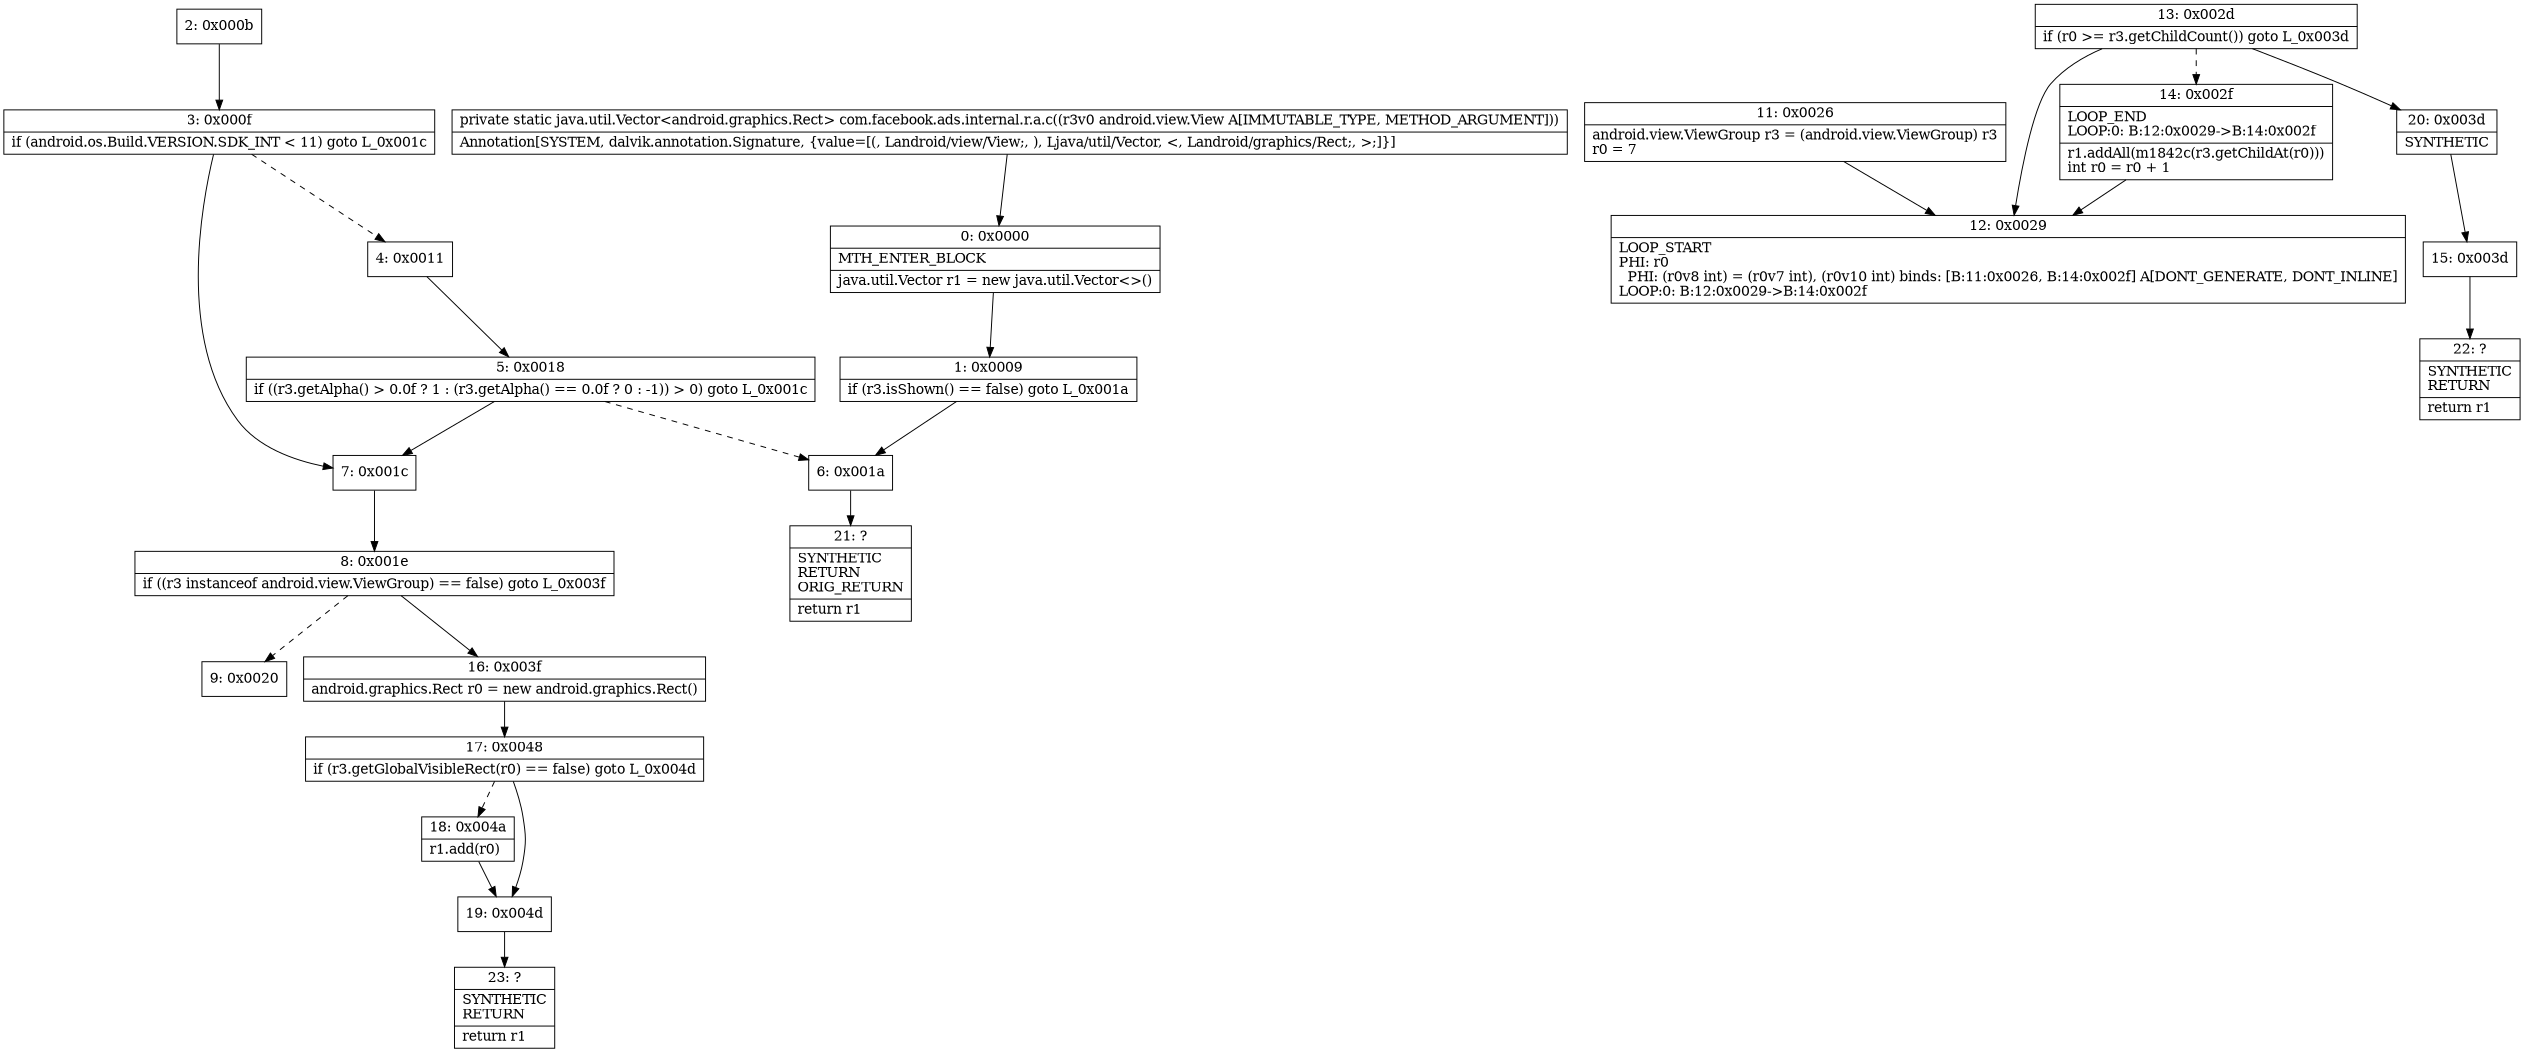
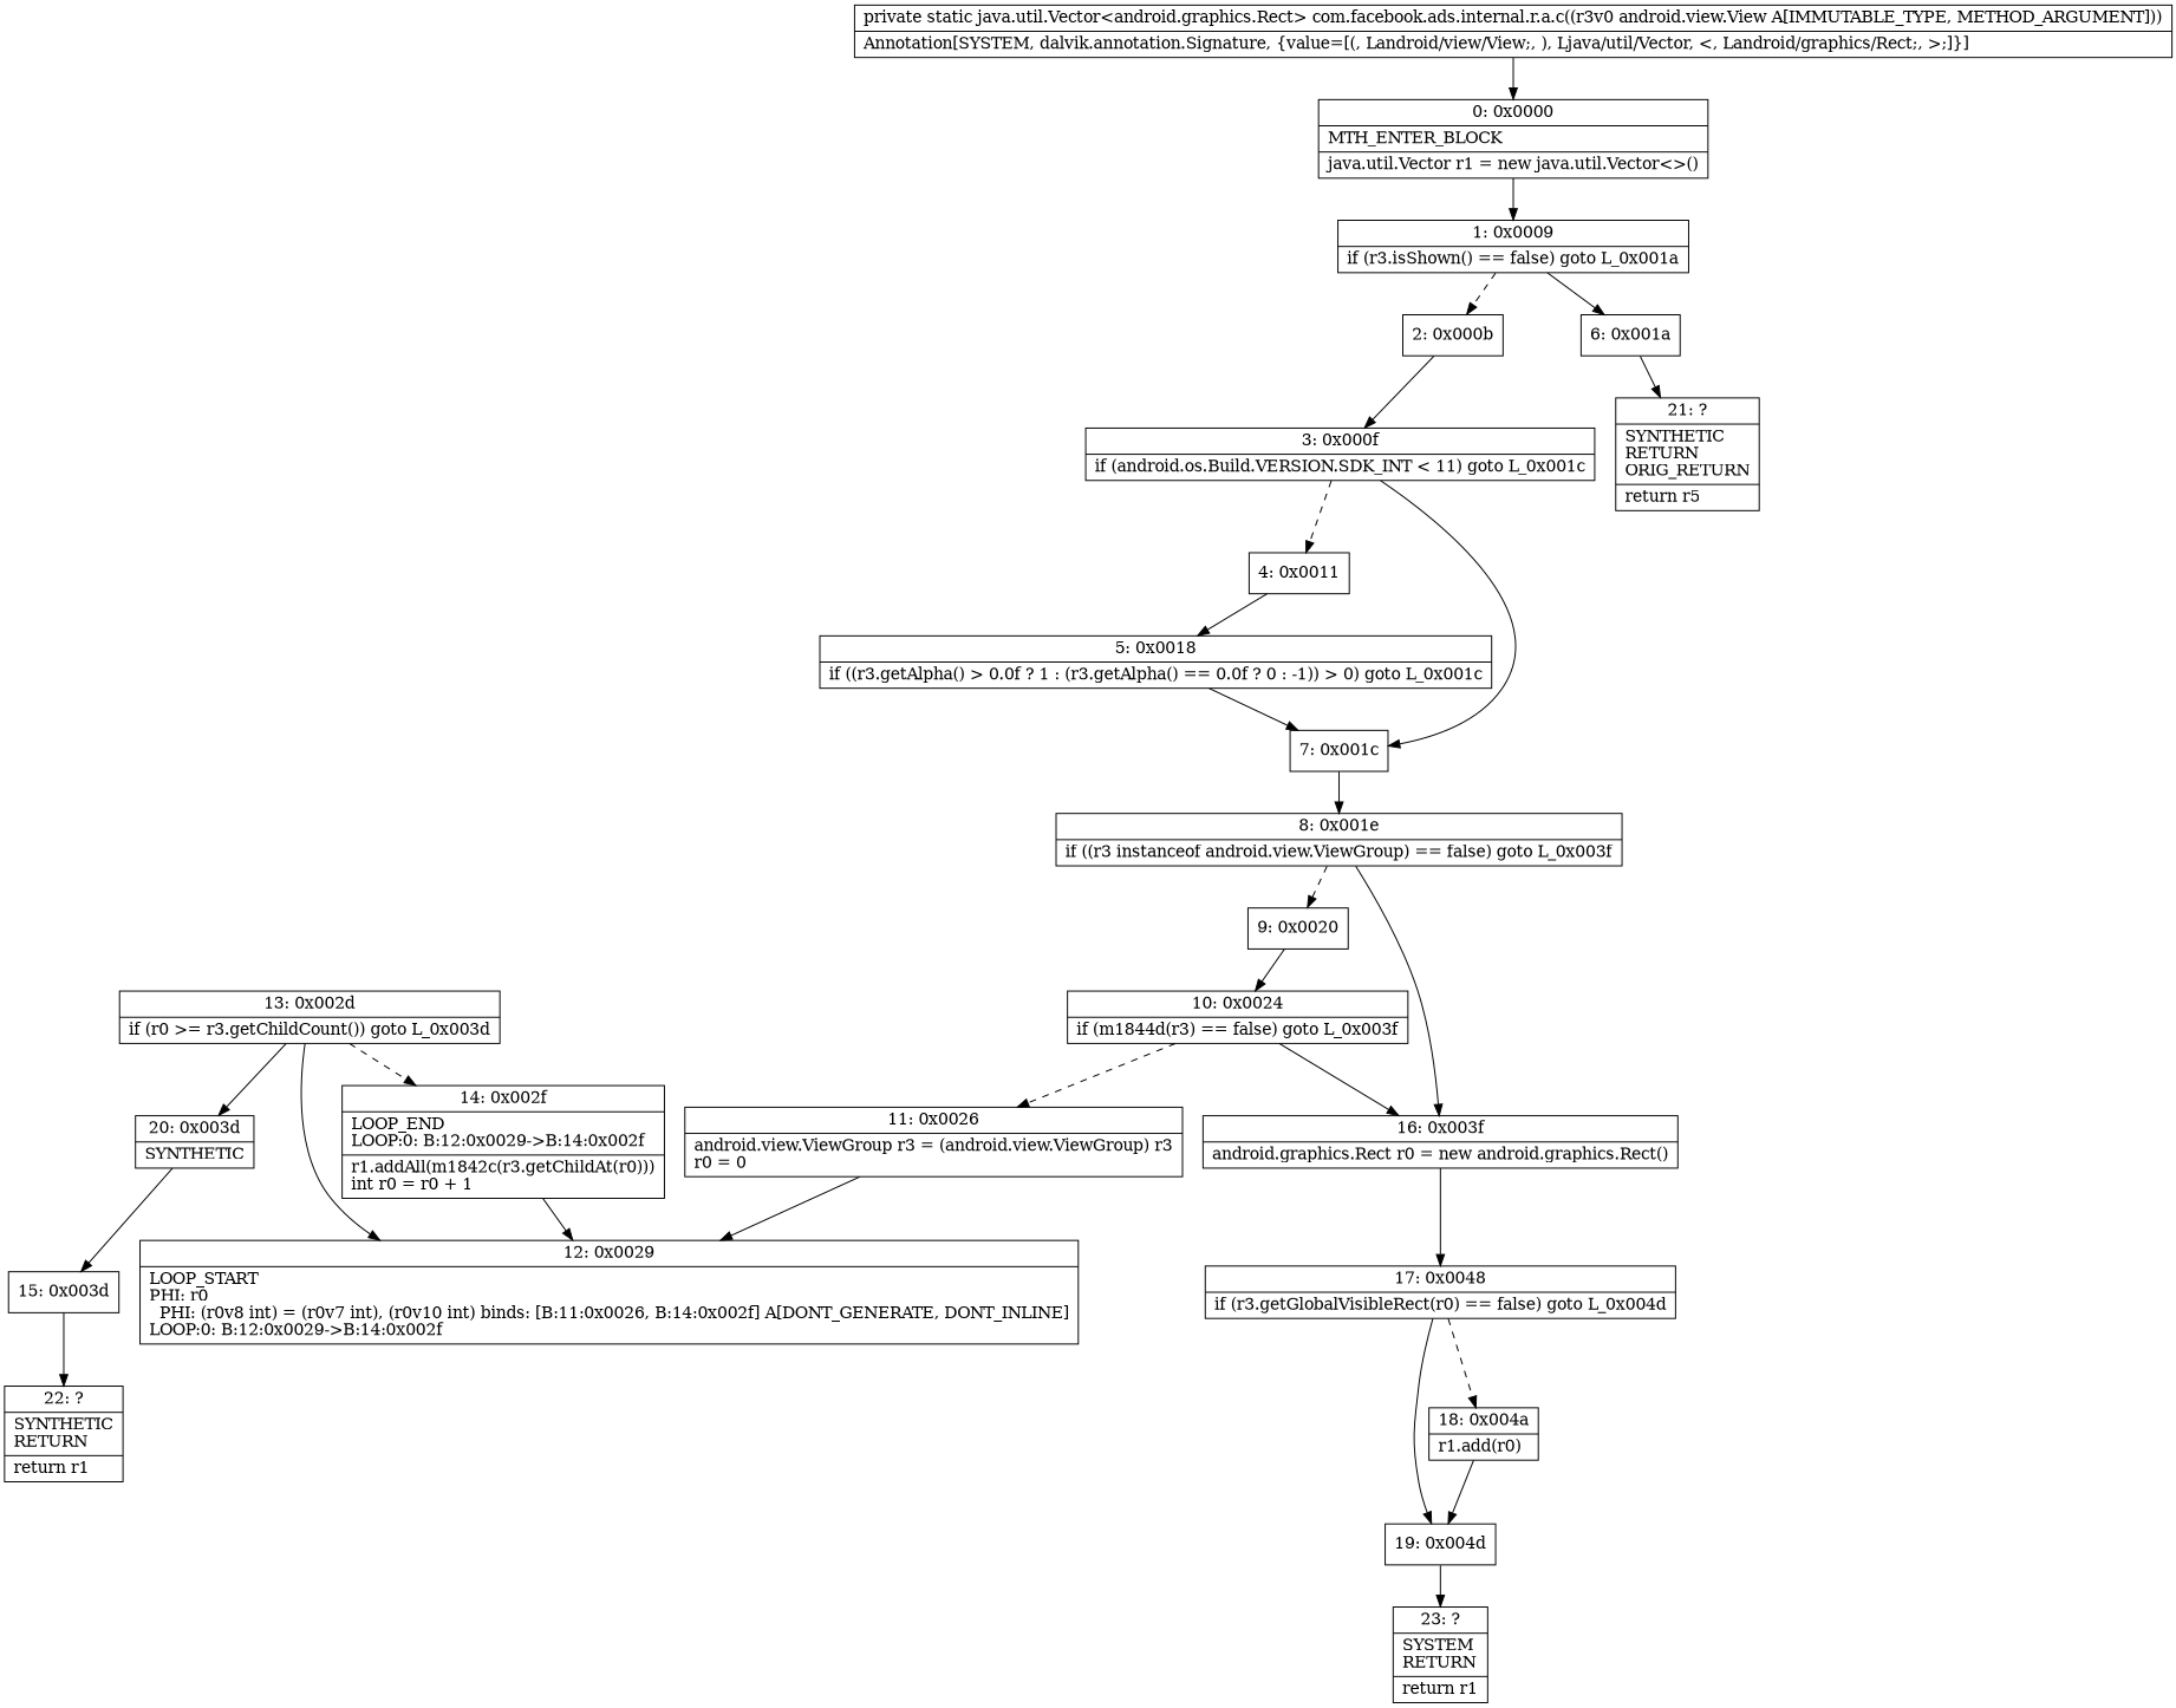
  digraph {
    node [shape=record]
    n1 [label="{0\:\ 0x0000|MTH_ENTER_BLOCK\l|java.util.Vector r1 = new java.util.Vector\<\>()\l}"]
    n2 [label="{1\:\ 0x0009|if (r3.isShown() == false) goto L_0x001a\l}"]
    n3 [label="{2\:\ 0x000b}"]
    n4 [label="{6\:\ 0x001a}"]
    n5 [label="{3\:\ 0x000f|if (android.os.Build.VERSION.SDK_INT \< 11) goto L_0x001c\l}"]
-   n6 [label="{21\:\ ?|SYNTHETIC\lRETURN\lORIG_RETURN\l|return r1\l}"]
+   n6 [label="{21\:\ ?|SYNTHETIC\lRETURN\lORIG_RETURN\l|return r5\l}"]
    n7 [label="{4\:\ 0x0011}"]
    n8 [label="{7\:\ 0x001c}"]
    n9 [label="{5\:\ 0x0018|if ((r3.getAlpha() \> 0.0f ? 1 : (r3.getAlpha() == 0.0f ? 0 : \-1)) \> 0) goto L_0x001c\l}"]
    n10 [label="{8\:\ 0x001e|if ((r3 instanceof android.view.ViewGroup) == false) goto L_0x003f\l}"]
    n11 [label="{9\:\ 0x0020}"]
    n12 [label="{16\:\ 0x003f|android.graphics.Rect r0 = new android.graphics.Rect()\l}"]
+   n13 [label="{10\:\ 0x0024|if (m1844d(r3) == false) goto L_0x003f\l}"]
    n14 [label="{17\:\ 0x0048|if (r3.getGlobalVisibleRect(r0) == false) goto L_0x004d\l}"]
-   n15 [label="{11\:\ 0x0026|android.view.ViewGroup r3 = (android.view.ViewGroup) r3\lr0 = 7\l}"]
+   n15 [label="{11\:\ 0x0026|android.view.ViewGroup r3 = (android.view.ViewGroup) r3\lr0 = 0\l}"]
    n16 [label="{12\:\ 0x0029|LOOP_START\lPHI: r0 \l  PHI: (r0v8 int) = (r0v7 int), (r0v10 int) binds: [B:11:0x0026, B:14:0x002f] A[DONT_GENERATE, DONT_INLINE]\lLOOP:0: B:12:0x0029\-\>B:14:0x002f\l}"]
    n17 [label="{13\:\ 0x002d|if (r0 \>= r3.getChildCount()) goto L_0x003d\l}"]
    n18 [label="{14\:\ 0x002f|LOOP_END\lLOOP:0: B:12:0x0029\-\>B:14:0x002f\l|r1.addAll(m1842c(r3.getChildAt(r0)))\lint r0 = r0 + 1\l}"]
    n19 [label="{20\:\ 0x003d|SYNTHETIC\l}"]
    n20 [label="{15\:\ 0x003d}"]
    n21 [label="{22\:\ ?|SYNTHETIC\lRETURN\l|return r1\l}"]
    n22 [label="{18\:\ 0x004a|r1.add(r0)\l}"]
    n23 [label="{19\:\ 0x004d}"]
-   n24 [label="{23\:\ ?|SYNTHETIC\lRETURN\l|return r1\l}"]
+   n24 [label="{23\:\ ?|SYSTEM\lRETURN\l|return r1\l}"]
    n25 [label="{private static java.util.Vector\<android.graphics.Rect\> com.facebook.ads.internal.r.a.c((r3v0 android.view.View A[IMMUTABLE_TYPE, METHOD_ARGUMENT]))  | Annotation[SYSTEM, dalvik.annotation.Signature, \{value=[(, Landroid\/view\/View;, ), Ljava\/util\/Vector, \<, Landroid\/graphics\/Rect;, \>;]\}]\l}"]
    n1 -> n2
+   n2 -> n3 [style=dashed]
    n2 -> n4
    n3 -> n5
    n4 -> n6
    n5 -> n7 [style=dashed]
    n5 -> n8
    n7 -> n9
    n8 -> n10
-   n9 -> n4 [style=dashed]
    n9 -> n8
    n10 -> n11 [style=dashed]
    n10 -> n12
+   n11 -> n13
    n12 -> n14
+   n13 -> n12
+   n13 -> n15 [style=dashed]
    n14 -> n22 [style=dashed]
    n14 -> n23
    n15 -> n16
    n17 -> n16
    n17 -> n18 [style=dashed]
    n17 -> n19
    n18 -> n16
    n19 -> n20
    n20 -> n21
    n22 -> n23
    n23 -> n24
    n25 -> n1
  }
